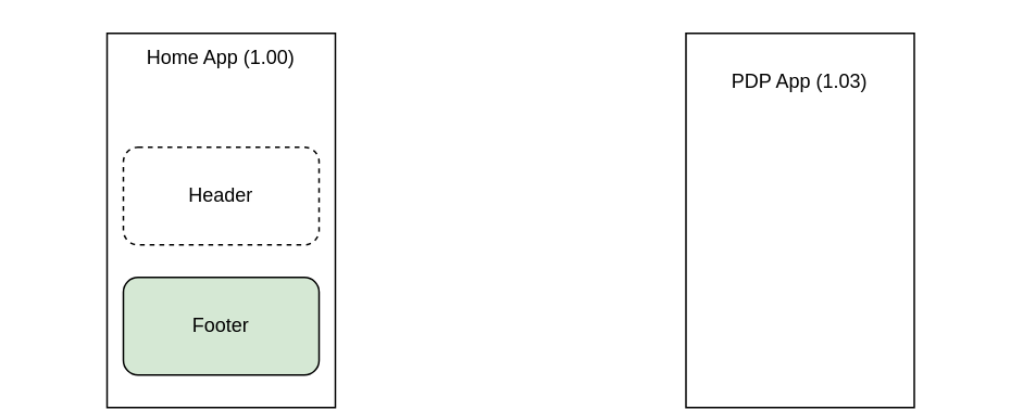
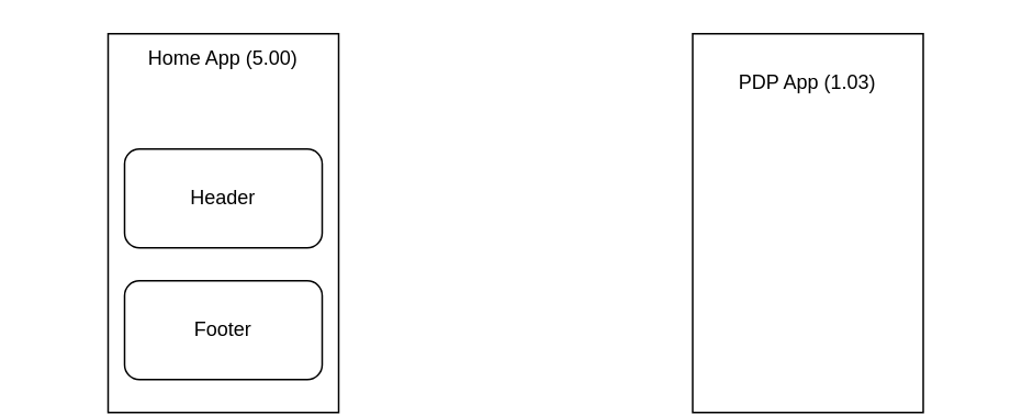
  <mxCell id="0" />
  <mxCell id="1" parent="0" />
  <mxCell id="2" value="" style="rounded=0;whiteSpace=wrap;html=1;rotation=-90;" parent="1" vertex="1"><mxGeometry x="20" y="65" width="230" height="140" as="geometry" /></mxCell>
- <mxCell id="3" value="Header" style="rounded=1;whiteSpace=wrap;html=1;dashed=1;" parent="1" vertex="1"><mxGeometry x="75" y="90" width="120" height="60" as="geometry" /></mxCell>
- <mxCell id="4" value="Footer" style="rounded=1;whiteSpace=wrap;html=1;fillColor=#d5e8d4;" parent="1" vertex="1"><mxGeometry x="75" y="170" width="120" height="60" as="geometry" /></mxCell>
- <mxCell id="5" value="Home App (1.00)" style="text;html=1;strokeColor=none;fillColor=none;align=center;verticalAlign=middle;whiteSpace=wrap;rounded=0;" parent="1" vertex="1"><mxGeometry x="85" y="20" width="100" height="30" as="geometry" /></mxCell>
+ <mxCell id="3" value="Header" style="rounded=1;whiteSpace=wrap;html=1;" parent="1" vertex="1"><mxGeometry x="75" y="90" width="120" height="60" as="geometry" /></mxCell>
+ <mxCell id="4" value="Footer" style="rounded=1;whiteSpace=wrap;html=1;" parent="1" vertex="1"><mxGeometry x="75" y="170" width="120" height="60" as="geometry" /></mxCell>
+ <mxCell id="5" value="Home App (5.00)" style="text;html=1;strokeColor=none;fillColor=none;align=center;verticalAlign=middle;whiteSpace=wrap;rounded=0;" parent="1" vertex="1"><mxGeometry x="85" y="20" width="100" height="30" as="geometry" /></mxCell>
  <mxCell id="6" value="" style="rounded=0;whiteSpace=wrap;html=1;rotation=-90;" parent="1" vertex="1"><mxGeometry x="375" y="65" width="230" height="140" as="geometry" /></mxCell>
  <mxCell id="7" value="PDP App (1.03)" style="text;html=1;strokeColor=none;fillColor=none;align=center;verticalAlign=middle;whiteSpace=wrap;rounded=0;" parent="1" vertex="1"><mxGeometry x="440" y="35" width="100" height="30" as="geometry" /></mxCell>
